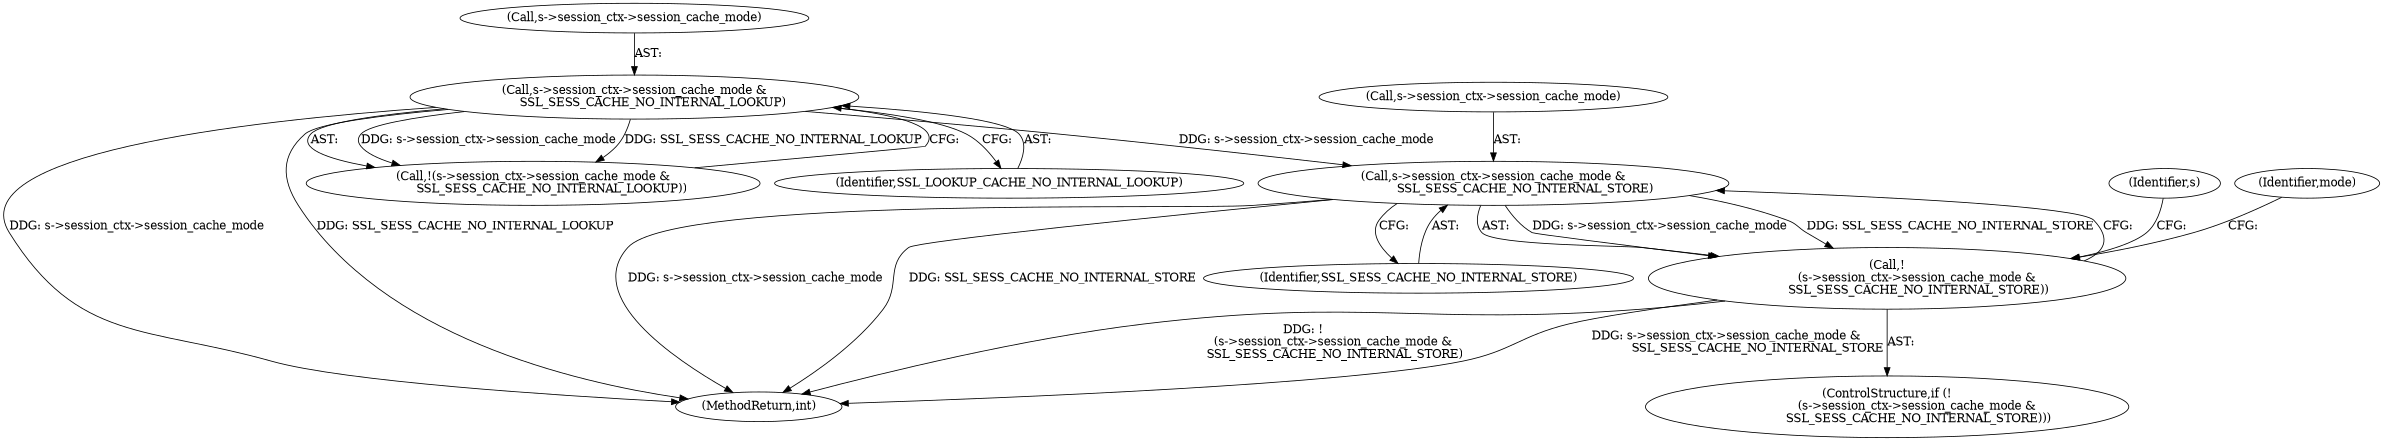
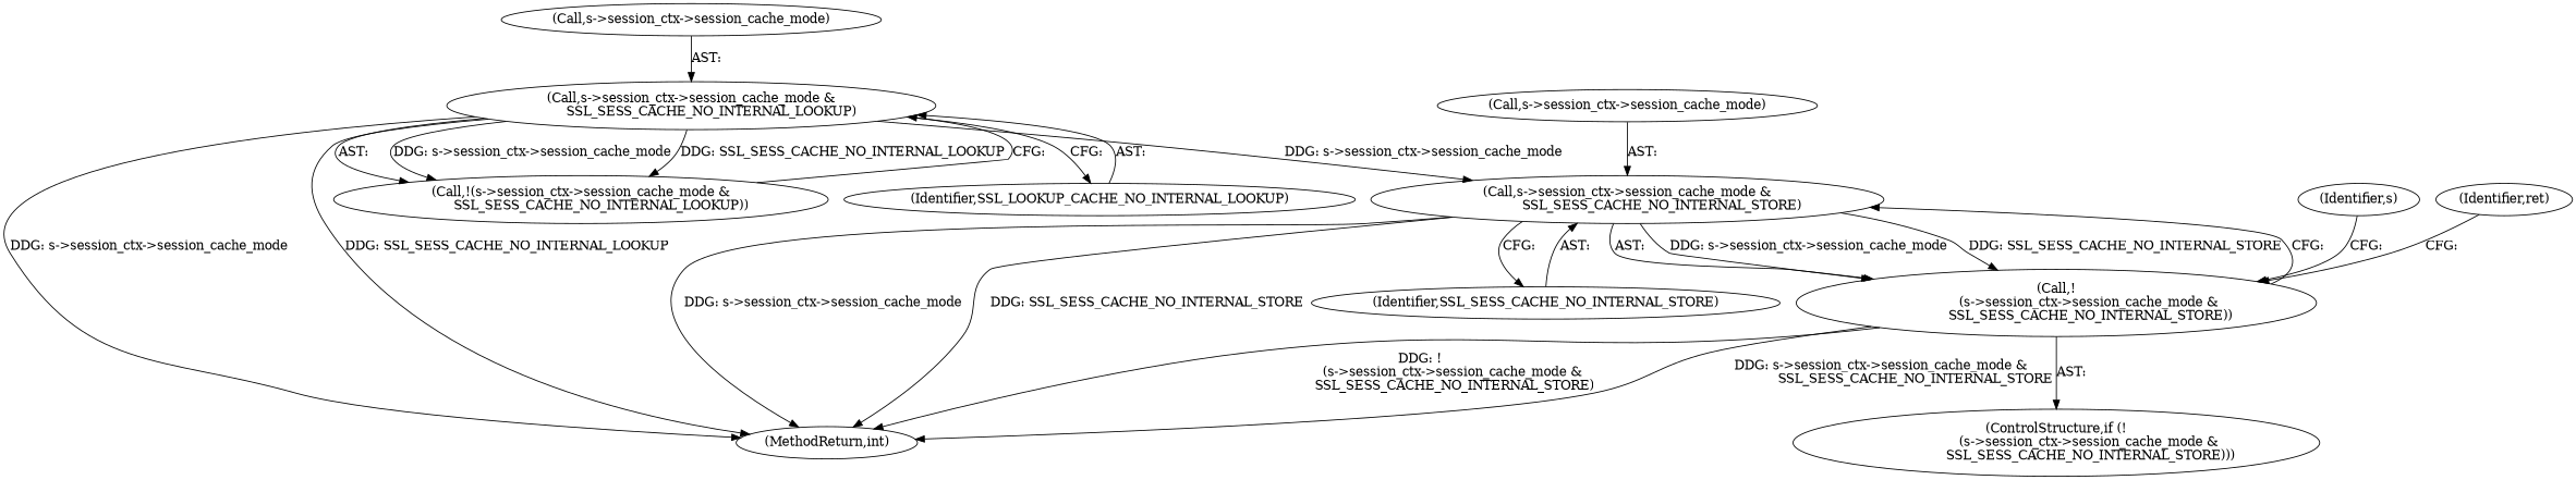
  digraph {
    n1 [label="(Call,s->session_ctx->session_cache_mode &\n                 SSL_SESS_CACHE_NO_INTERNAL_STORE)"]
    n2 [label="(Call,!\n                (s->session_ctx->session_cache_mode &\n                 SSL_SESS_CACHE_NO_INTERNAL_STORE))"]
    n3 [label="(MethodReturn,int)"]
    n4 [label="(Identifier,SSL_SESS_CACHE_NO_INTERNAL_STORE)"]
    n5 [label="(ControlStructure,if (!\n                (s->session_ctx->session_cache_mode &\n                 SSL_SESS_CACHE_NO_INTERNAL_STORE)))"]
    n6 [label="(Call,s->session_ctx->session_cache_mode &\n          SSL_SESS_CACHE_NO_INTERNAL_LOOKUP)"]
    n7 [label="(Call,!(s->session_ctx->session_cache_mode &\n          SSL_SESS_CACHE_NO_INTERNAL_LOOKUP))"]
    n8 [label="(Identifier,SSL_LOOKUP_CACHE_NO_INTERNAL_LOOKUP)"]
    n9 [label="(Call,s->session_ctx->session_cache_mode)"]
    n10 [label="(Identifier,s)"]
    n11 [label="(Call,s->session_ctx->session_cache_mode)"]
-   n12 [label="(Identifier,mode)"]
+   n12 [label="(Identifier,ret)"]
    n1 -> n2 [label="AST: "]
    n1 -> n2 [label="DDG: s->session_ctx->session_cache_mode"]
    n1 -> n2 [label="DDG: SSL_SESS_CACHE_NO_INTERNAL_STORE"]
    n1 -> n3 [label="DDG: s->session_ctx->session_cache_mode"]
    n1 -> n3 [label="DDG: SSL_SESS_CACHE_NO_INTERNAL_STORE"]
    n1 -> n4 [label="CFG: "]
    n2 -> n1 [label="CFG: "]
    n2 -> n3 [label="DDG: !\n                (s->session_ctx->session_cache_mode &\n                 SSL_SESS_CACHE_NO_INTERNAL_STORE)"]
    n2 -> n3 [label="DDG: s->session_ctx->session_cache_mode &\n                 SSL_SESS_CACHE_NO_INTERNAL_STORE"]
    n2 -> n5 [label="AST: "]
    n4 -> n1 [label="AST: "]
    n6 -> n1 [label="DDG: s->session_ctx->session_cache_mode"]
    n6 -> n3 [label="DDG: s->session_ctx->session_cache_mode"]
    n6 -> n3 [label="DDG: SSL_SESS_CACHE_NO_INTERNAL_LOOKUP"]
    n6 -> n7 [label="AST: "]
    n6 -> n7 [label="DDG: s->session_ctx->session_cache_mode"]
    n6 -> n7 [label="DDG: SSL_SESS_CACHE_NO_INTERNAL_LOOKUP"]
    n6 -> n8 [label="CFG: "]
    n7 -> n6 [label="CFG: "]
    n8 -> n6 [label="AST: "]
    n9 -> n1 [label="AST: "]
    n10 -> n2 [label="CFG: "]
    n11 -> n6 [label="AST: "]
    n12 -> n2 [label="CFG: "]
  }
